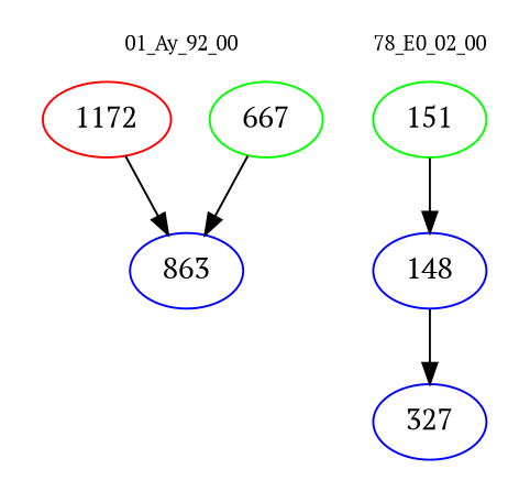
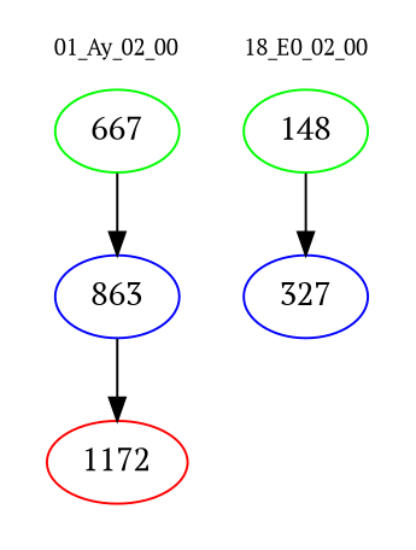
  digraph {
    fontname="PT Serif"
    node [color=blue fontname="PT Serif"]
    edge [color=black fontname="PT Serif"]
    n1 [color=green label=667]
    n2 [label=863]
    n3 [color=red label=1172]
-   n4 [color=green label=151]
-   n5 [label=148]
+   n5 [color=green label=148]
    n6 [label=327]
    subgraph cluster_1 {
      color=white
      fontsize=10
-     label="01_Ay_92_00"
+     label="01_Ay_02_00"
      n1
      n2
      n3
    }
    subgraph cluster_2 {
      color=white
      fontsize=10
-     label="78_E0_02_00"
-     n4
+     label="18_E0_02_00"
      n5
      n6
    }
    n1 -> n2
-   n3 -> n2
-   n4 -> n5
+   n2 -> n3
    n5 -> n6
  }
